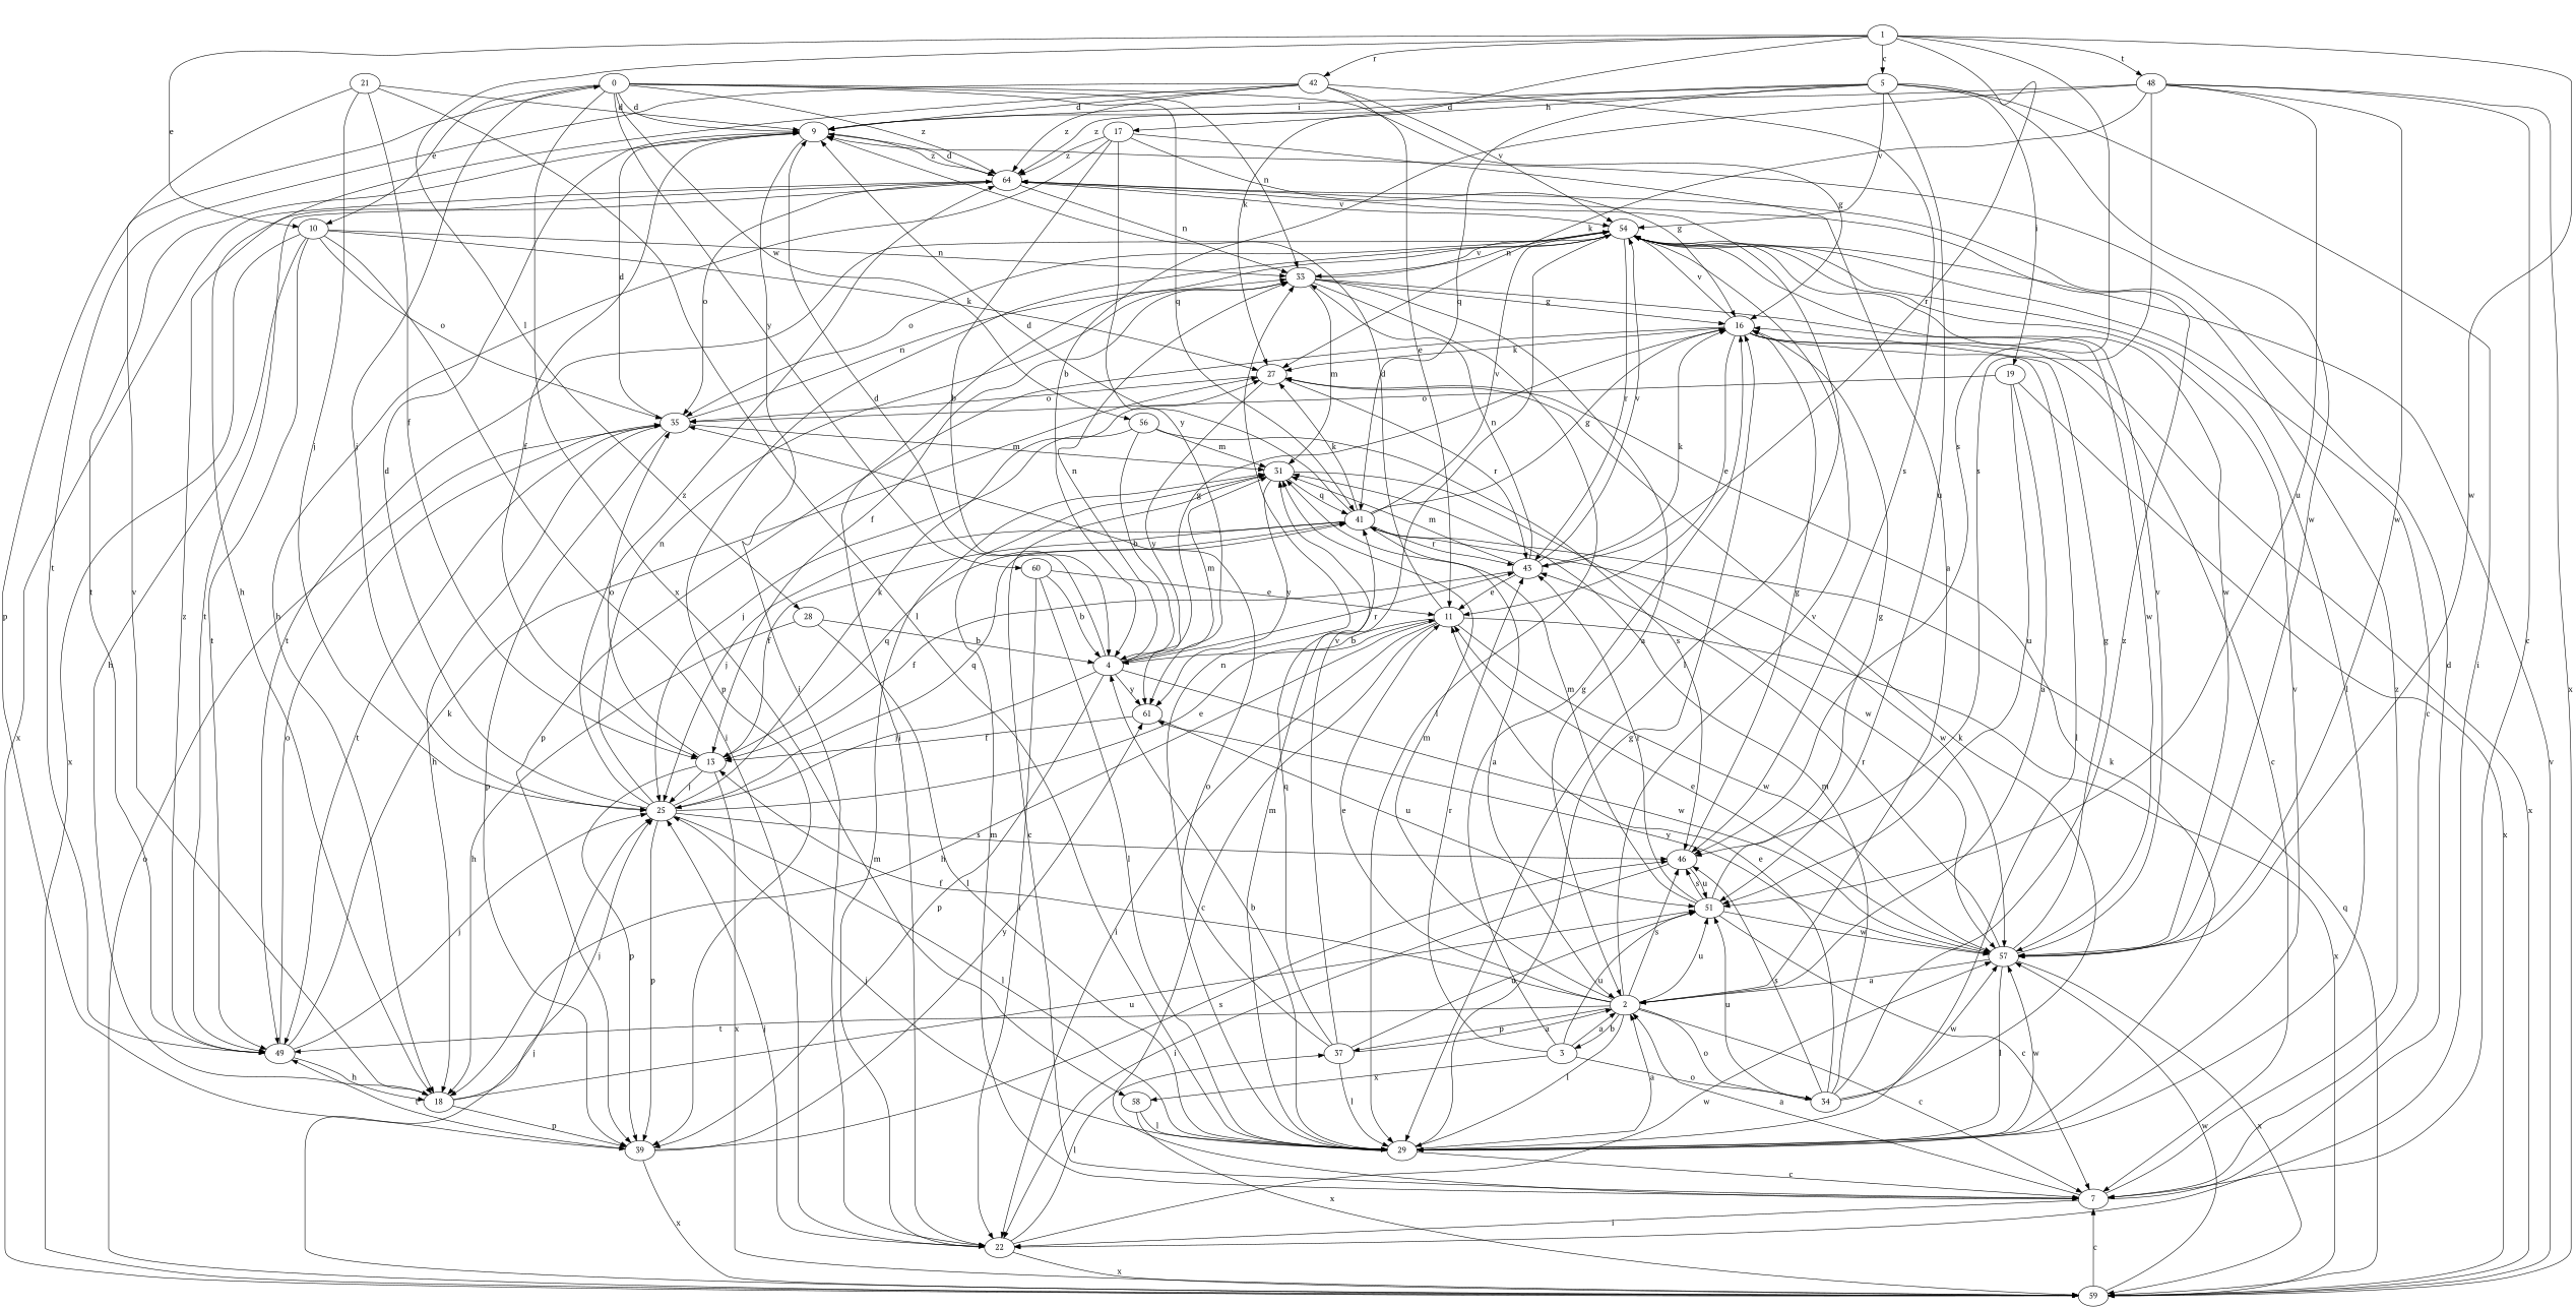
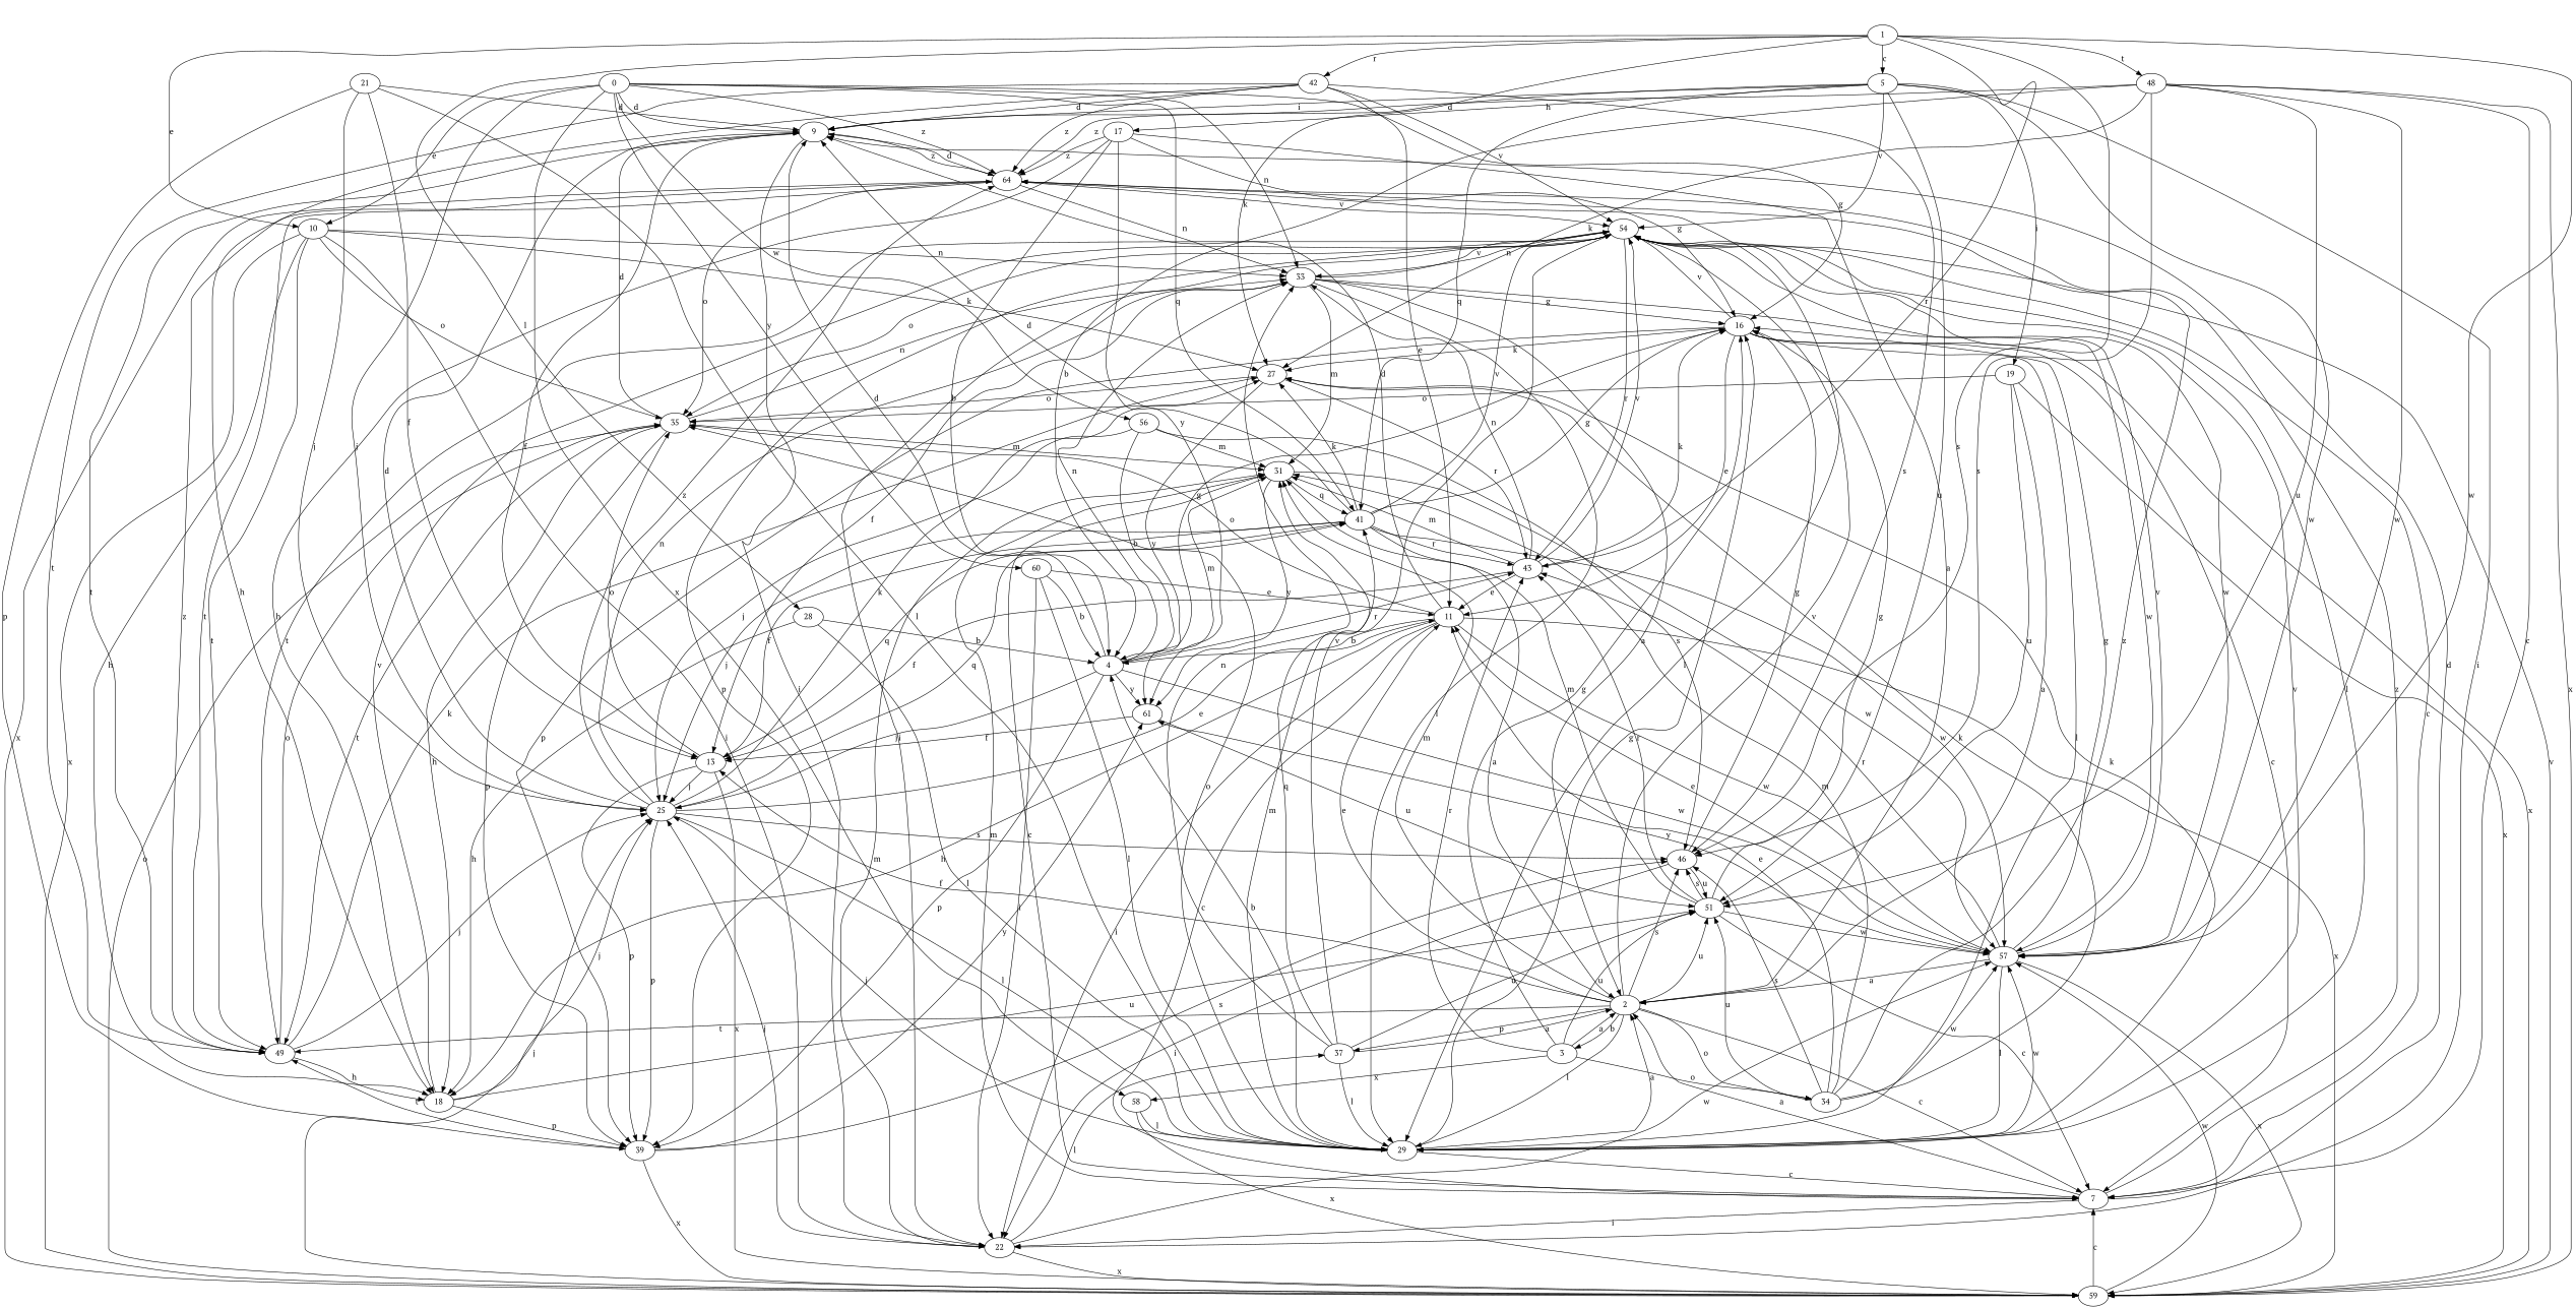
  strict digraph {
    fontname="PT Serif"
    node [fontname="PT Serif"]
    edge [fontname="PT Serif"]
    0
    9
    10
    16
    25
    33
    41
    56
    58
    60
    64
    13
    49
    22
    27
    18
    35
    59
    7
    11
    29
    54
    39
    46
    57
    2
    31
    43
    4
    1
    5
    28
    42
    48
    51
    17
    19
    61
    3
    34
    37
    21
    0 -> 9 [label=d]
    0 -> 10 [label=e]
    0 -> 16 [label=g]
    0 -> 25 [label=j]
    0 -> 33 [label=n]
    0 -> 41 [label=q]
    0 -> 56 [label=w]
    0 -> 58 [label=x]
    0 -> 60 [label=y]
    0 -> 64 [label=z]
    9 -> 64 [label=z]
    9 -> 13 [label=f]
    9 -> 49 [label=t]
    9 -> 22 [label=i]
    10 -> 33 [label=n]
    10 -> 49 [label=t]
    10 -> 22 [label=i]
    10 -> 27 [label=k]
    10 -> 18 [label=h]
    10 -> 35 [label=o]
    10 -> 59 [label=x]
    16 -> 27 [label=k]
    16 -> 59 [label=x]
    16 -> 7 [label=c]
    16 -> 11 [label=e]
    16 -> 29 [label=l]
    16 -> 54 [label=v]
    16 -> 39 [label=p]
    25 -> 9 [label=d]
    25 -> 33 [label=n]
    25 -> 41 [label=q]
    25 -> 64 [label=z]
    25 -> 27 [label=k]
    25 -> 11 [label=e]
    25 -> 29 [label=l]
    25 -> 39 [label=p]
    25 -> 46 [label=s]
    33 -> 16 [label=g]
    33 -> 13 [label=f]
    33 -> 29 [label=l]
    33 -> 54 [label=v]
    33 -> 57 [label=w]
    33 -> 2 [label=a]
    33 -> 31 [label=m]
    41 -> 9 [label=d]
    41 -> 16 [label=g]
    41 -> 25 [label=j]
    41 -> 13 [label=f]
    41 -> 27 [label=k]
    41 -> 54 [label=v]
    41 -> 57 [label=w]
    41 -> 2 [label=a]
    41 -> 43 [label=r]
    56 -> 25 [label=j]
    56 -> 46 [label=s]
    56 -> 31 [label=m]
    56 -> 4 [label=b]
    58 -> 59 [label=x]
    58 -> 29 [label=l]
    60 -> 22 [label=i]
    60 -> 11 [label=e]
    60 -> 29 [label=l]
    60 -> 4 [label=b]
    64 -> 9 [label=d]
    64 -> 33 [label=n]
    64 -> 49 [label=t]
    64 -> 35 [label=o]
    64 -> 59 [label=x]
    64 -> 29 [label=l]
    64 -> 54 [label=v]
    13 -> 25 [label=j]
    13 -> 41 [label=q]
    13 -> 35 [label=o]
    13 -> 59 [label=x]
    13 -> 39 [label=p]
    49 -> 25 [label=j]
    49 -> 64 [label=z]
    49 -> 27 [label=k]
    49 -> 18 [label=h]
    49 -> 35 [label=o]
    22 -> 25 [label=j]
    22 -> 59 [label=x]
    22 -> 57 [label=w]
    22 -> 31 [label=m]
    22 -> 37 [label=l]
    27 -> 35 [label=o]
    27 -> 43 [label=r]
    27 -> 61 [label=y]
    18 -> 25 [label=j]
-   18 -> 0 [label=v]
+   18 -> 54 [label=v]
    18 -> 39 [label=p]
    18 -> 51 [label=u]
    35 -> 9 [label=d]
    35 -> 33 [label=n]
    35 -> 49 [label=t]
    35 -> 18 [label=h]
    35 -> 39 [label=p]
    35 -> 31 [label=m]
    59 -> 25 [label=j]
-   59 -> 41 [label=q]
    59 -> 35 [label=o]
    59 -> 7 [label=c]
    59 -> 54 [label=v]
    59 -> 57 [label=w]
    7 -> 9 [label=d]
    7 -> 64 [label=z]
    7 -> 22 [label=i]
    7 -> 2 [label=a]
    7 -> 31 [label=m]
    11 -> 9 [label=d]
    11 -> 22 [label=i]
    11 -> 18 [label=h]
+   11 -> 35 [label=o]
    11 -> 59 [label=x]
    11 -> 7 [label=c]
    11 -> 57 [label=w]
    11 -> 4 [label=b]
    29 -> 16 [label=g]
    29 -> 25 [label=j]
    29 -> 27 [label=k]
    29 -> 35 [label=o]
    29 -> 7 [label=c]
    29 -> 54 [label=v]
    29 -> 57 [label=w]
    29 -> 2 [label=a]
    29 -> 31 [label=m]
    29 -> 4 [label=b]
    54 -> 33 [label=n]
    54 -> 49 [label=t]
    54 -> 22 [label=i]
    54 -> 35 [label=o]
    54 -> 7 [label=c]
    54 -> 29 [label=l]
    54 -> 39 [label=p]
    54 -> 57 [label=w]
    54 -> 43 [label=r]
    39 -> 49 [label=t]
    39 -> 59 [label=x]
    39 -> 46 [label=s]
    39 -> 61 [label=y]
    46 -> 16 [label=g]
    46 -> 22 [label=i]
    46 -> 51 [label=u]
    57 -> 16 [label=g]
    57 -> 59 [label=x]
    57 -> 11 [label=e]
    57 -> 29 [label=l]
    57 -> 54 [label=v]
    57 -> 2 [label=a]
    57 -> 43 [label=r]
    57 -> 61 [label=y]
    2 -> 13 [label=f]
    2 -> 49 [label=t]
    2 -> 7 [label=c]
    2 -> 11 [label=e]
    2 -> 29 [label=l]
    2 -> 54 [label=v]
    2 -> 46 [label=s]
    2 -> 31 [label=m]
    2 -> 51 [label=u]
    2 -> 3 [label=b]
    2 -> 34 [label=o]
    2 -> 37 [label=p]
    31 -> 41 [label=q]
    31 -> 7 [label=c]
    31 -> 57 [label=w]
    31 -> 61 [label=y]
    43 -> 16 [label=k]
    43 -> 33 [label=n]
    43 -> 13 [label=f]
    43 -> 11 [label=e]
    43 -> 54 [label=v]
    43 -> 31 [label=m]
    4 -> 9 [label=d]
    4 -> 16 [label=g]
    4 -> 25 [label=j]
    4 -> 33 [label=n]
    4 -> 39 [label=p]
    4 -> 57 [label=w]
    4 -> 31 [label=m]
    4 -> 43 [label=r]
    4 -> 61 [label=y]
    1 -> 10 [label=e]
    1 -> 27 [label=k]
    1 -> 46 [label=s]
    1 -> 57 [label=w]
    1 -> 43 [label=r]
    1 -> 5 [label=c]
    1 -> 28 [label=l]
    1 -> 42 [label=r]
    1 -> 48 [label=t]
    5 -> 9 [label=i]
    5 -> 41 [label=q]
    5 -> 64 [label=z]
    5 -> 22 [label=i]
    5 -> 54 [label=v]
    5 -> 57 [label=w]
    5 -> 51 [label=u]
    5 -> 17 [label=h]
    5 -> 19 [label=i]
    28 -> 18 [label=h]
    28 -> 29 [label=l]
    28 -> 4 [label=b]
    42 -> 9 [label=d]
    42 -> 64 [label=z]
    42 -> 49 [label=t]
    42 -> 18 [label=h]
    42 -> 11 [label=e]
    42 -> 54 [label=v]
    42 -> 46 [label=s]
    48 -> 9 [label=d]
    48 -> 27 [label=k]
    48 -> 59 [label=x]
    48 -> 7 [label=c]
    48 -> 46 [label=s]
    48 -> 57 [label=w]
    48 -> 4 [label=b]
    48 -> 51 [label=u]
    51 -> 16 [label=g]
    51 -> 7 [label=c]
    51 -> 46 [label=s]
    51 -> 57 [label=w]
    51 -> 31 [label=m]
    51 -> 43 [label=r]
    17 -> 16 [label=g]
    17 -> 64 [label=z]
    17 -> 18 [label=h]
    17 -> 2 [label=a]
    17 -> 4 [label=b]
    17 -> 61 [label=y]
    19 -> 35 [label=o]
    19 -> 59 [label=x]
    19 -> 2 [label=a]
    19 -> 51 [label=u]
    61 -> 13 [label=f]
    61 -> 51 [label=u]
    3 -> 16 [label=g]
    3 -> 58 [label=x]
    3 -> 2 [label=a]
    3 -> 43 [label=r]
    3 -> 51 [label=u]
    3 -> 34 [label=o]
    34 -> 64 [label=z]
    34 -> 27 [label=k]
    34 -> 11 [label=e]
    34 -> 46 [label=s]
    34 -> 57 [label=w]
    34 -> 31 [label=m]
    34 -> 51 [label=u]
    37 -> 33 [label=n]
    37 -> 41 [label=q]
    37 -> 29 [label=l]
    37 -> 54 [label=v]
    37 -> 2 [label=a]
    37 -> 51 [label=u]
    21 -> 9 [label=d]
    21 -> 25 [label=j]
    21 -> 13 [label=f]
    21 -> 29 [label=l]
    21 -> 39 [label=p]
  }
